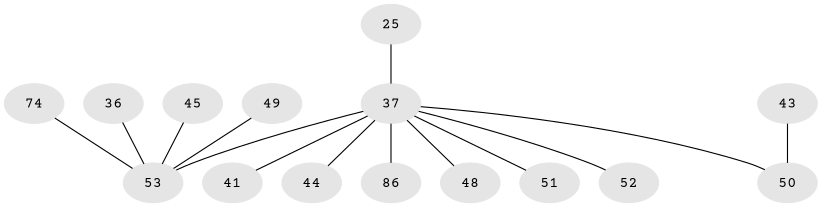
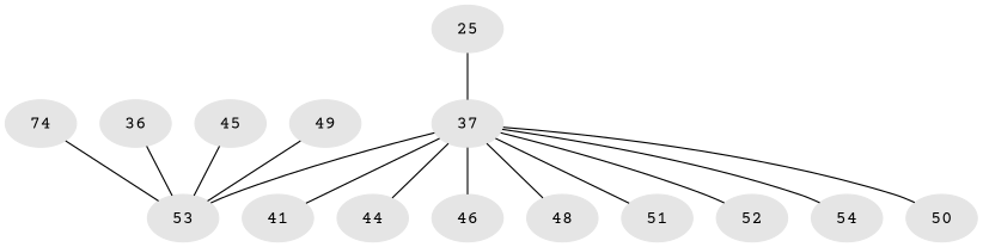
  graph {
    fontname="Courier Prime"
    node [color=gray90 fontname="Courier Prime" style=filled]
    edge [fontname="Courier Prime"]
    53 [super="+34+7+35"]
    n2 [label=74]
    25 [super="+19"]
    37 [super="+32"]
    41 [super="+29"]
    44 [super="+40"]
-   46 [label=86]
+   46
    48 [super="+13+39+26+38"]
    50 [super="+12+23"]
    51 [super="+47"]
    52 [super="+15"]
+   54 [super="+31+42"]
    36
-   43
    45 [super="+28"]
    49
    n2 -- 53
    25 -- 37 [weight=2]
    37 -- 53 [weight=6]
    37 -- 41
    37 -- 44
    37 -- 46
    37 -- 48 [weight=2]
    37 -- 50 [weight=3]
    37 -- 51
    37 -- 52
+   37 -- 54
    36 -- 53
-   43 -- 50
    45 -- 53
    49 -- 53
  }
